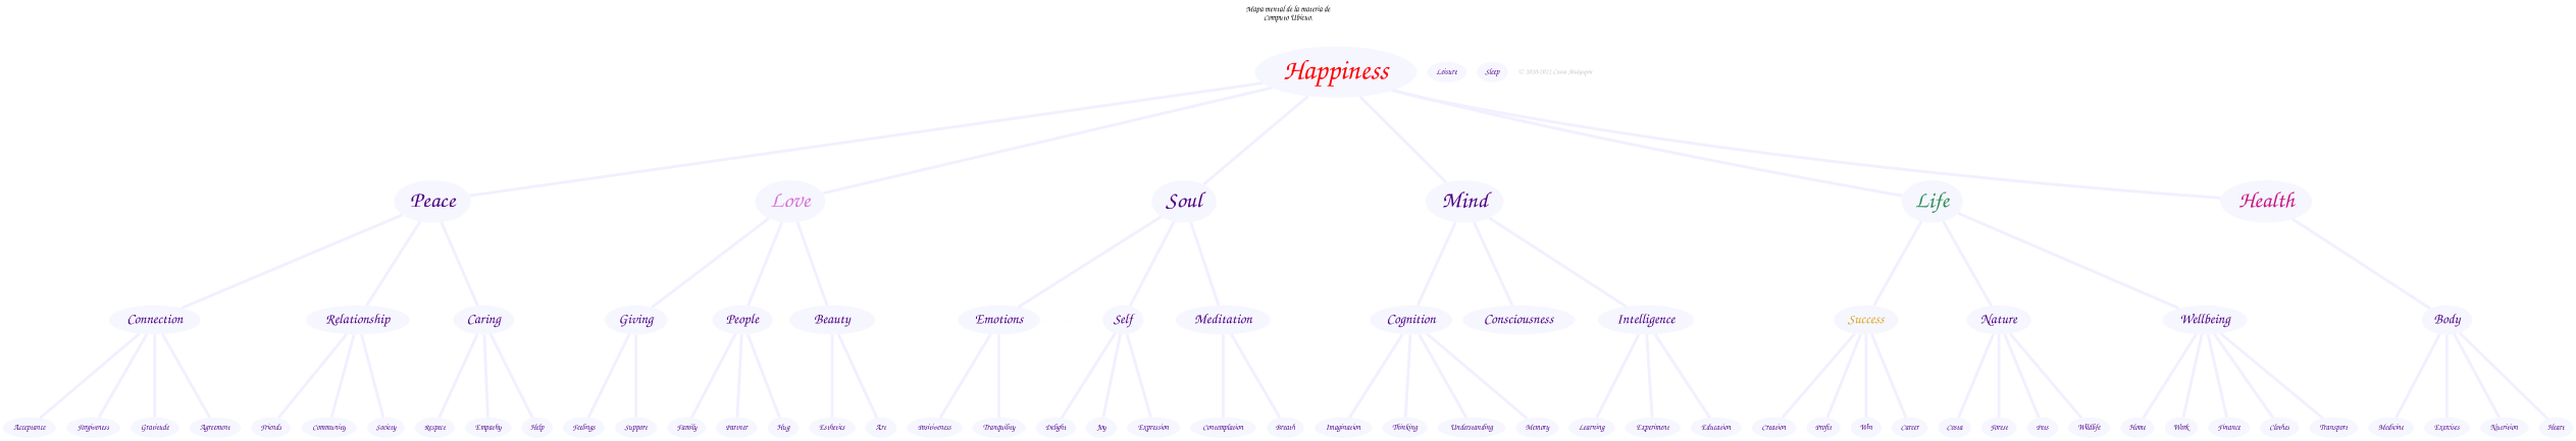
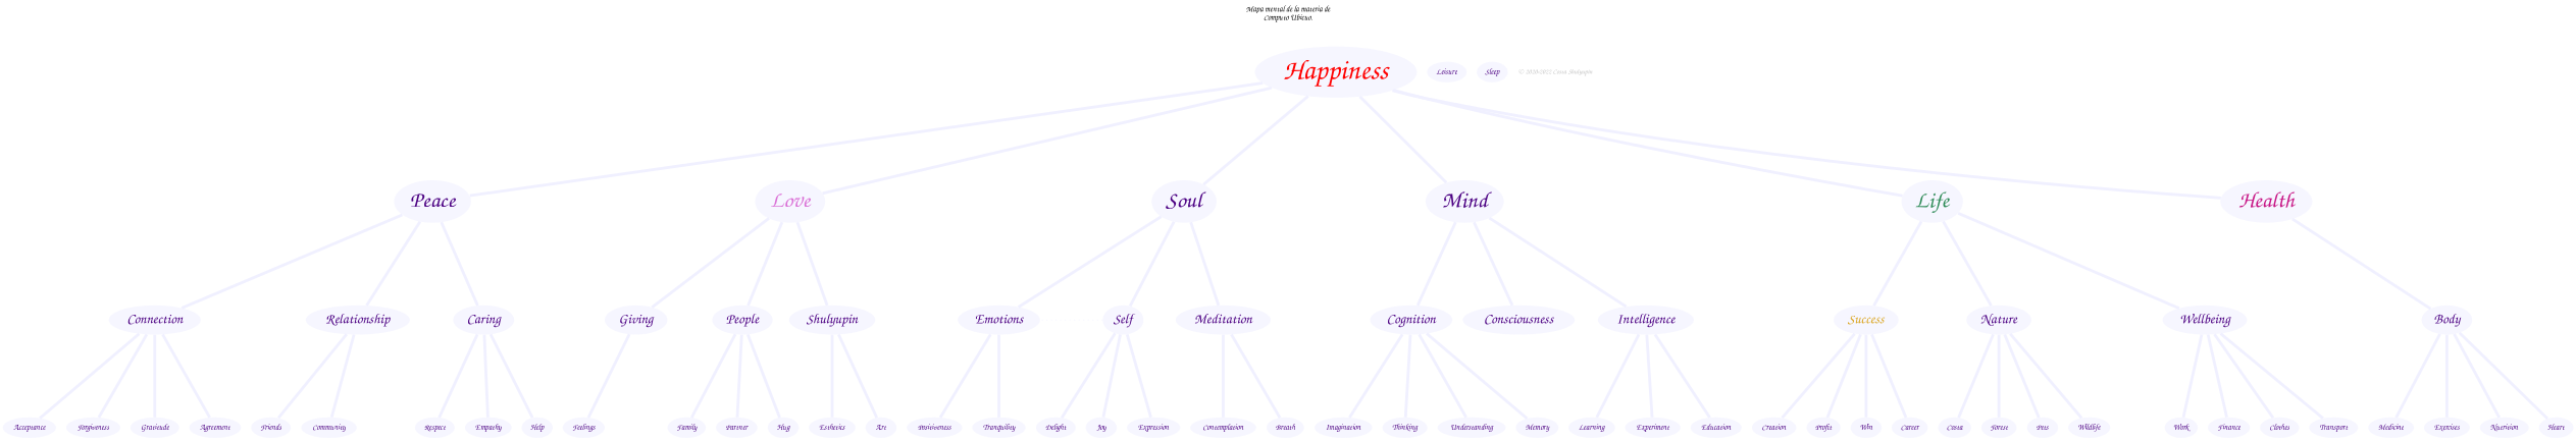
  graph {
    fontname="URW Chancery L, Apple Chancery, Comic Sans MS, cursive"
    label="Mapa mental de la materia de\nComputo Ubicuo."
    labelloc=t
    ranksep=2
    node [fillcolor="#f0f0ffA0" fontcolor=indigo fontname="URW Chancery L, Apple Chancery, Comic Sans MS, cursive" penwidth=0 style=filled]
    edge [color="#f0f0ff" penwidth=5]
    Happiness [fontcolor=red fontsize=50]
    Peace [fontsize=40]
    Love [fontcolor=orchid fontsize=40]
    Soul [fontsize=40]
    Mind [fontsize=40]
    Life [fontcolor=seagreen fontsize=40]
    Health [fontcolor=mediumvioletred fontsize=40]
    Connection [fontsize=25]
    Relationship [fontsize=25]
    Caring [fontsize=25]
    Giving [fontsize=25]
    People [fontsize=25]
-   Beauty [fontsize=25]
+   Beauty [fontsize=25 label=Shulyupin]
    Emotions [fontsize=25]
    Self [fontsize=25]
    Meditation [fontsize=25]
    Cognition [fontsize=25]
    Consciousness [fontsize=25]
    Intelligence [fontsize=25]
    Success [fontcolor=goldenrod fontsize=25]
    Nature [fontsize=25]
    Wellbeing [fontsize=25]
    Body [fontsize=25]
    Acceptance
    Forgiveness
    Gratitude
    Agreement
    Friends
    Community
-   Society
    Respect
    Empathy
    Help
    Feelings
-   Support
    Family
    Partner
    Hug
    Esthetics
    Art
    Positiveness
    Tranquility
    Delight
    Joy
    Expression
    Contemplation
    Breath
    Imagination
    Thinking
    Understanding
    Memory
    Learning
    Experiment
    Education
    Creation
    Profit
    Win
    Career
    n59 [label=Costa]
    Forest
    Pets
    Wildlife
-   Home
    Work
    Finance
    Clothes
    Transport
    Medicine
    Exercises
    Nutrition
    Heart
    Leisure
    Sleep
    n74 [fontcolor=gray fontsize=12 label="© 2020-2022 Costa Shulyupin" shape=plain style=""]
    Happiness -- Peace
    Happiness -- Love
    Happiness -- Soul
    Happiness -- Mind
    Happiness -- Life
    Happiness -- Health
    Peace -- Connection
    Peace -- Relationship
    Peace -- Caring
    Love -- Giving
    Love -- People
    Love -- Beauty
    Soul -- Emotions
    Soul -- Self
    Soul -- Meditation
    Mind -- Cognition
    Mind -- Consciousness
    Mind -- Intelligence
    Life -- Success
    Life -- Nature
    Life -- Wellbeing
    Health -- Body
    Connection -- Acceptance
    Connection -- Forgiveness
    Connection -- Gratitude
    Connection -- Agreement
    Relationship -- Friends
    Relationship -- Community
-   Relationship -- Society
    Caring -- Respect
    Caring -- Empathy
    Caring -- Help
    Giving -- Feelings
-   Giving -- Support
    People -- Family
    People -- Partner
    People -- Hug
    Beauty -- Esthetics
    Beauty -- Art
    Emotions -- Positiveness
    Emotions -- Tranquility
    Self -- Emotions [constraint=false penwidth=1 style=dotted weight=10]
    Self -- Delight
    Self -- Joy
    Self -- Expression
    Meditation -- Contemplation
    Meditation -- Breath
    Cognition -- Imagination
    Cognition -- Thinking
    Cognition -- Understanding
    Cognition -- Memory
    Intelligence -- Learning
    Intelligence -- Experiment
    Intelligence -- Education
    Success -- Creation
    Success -- Profit
    Success -- Win
    Success -- Career
    Nature -- n59
    Nature -- Forest
    Nature -- Pets
    Nature -- Wildlife
-   Wellbeing -- Home
    Wellbeing -- Work
    Wellbeing -- Finance
    Wellbeing -- Clothes
    Wellbeing -- Transport
    Body -- Medicine
    Body -- Exercises
    Body -- Nutrition
    Body -- Heart
  }
